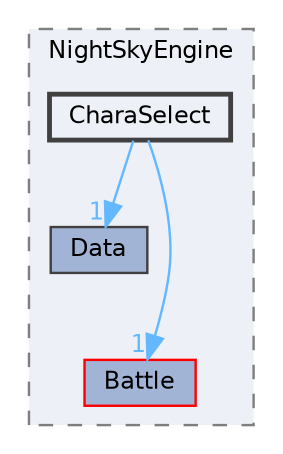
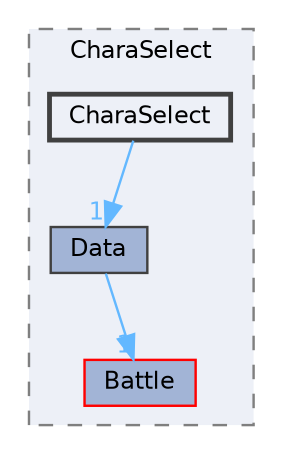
  digraph {
    compound=true
    node [color=grey25 fillcolor="#a2b4d6" fontname=Helvetica fontsize=10 shape=box style=filled]
    edge [color=steelblue1 fontcolor=steelblue1 fontname=Helvetica fontsize=10 headlabel=1 labeldistance=1.5 labelfontname=Helvetica labelfontsize=10]
    n1 [height=0.2 label=Data width=0.4]
    n2 [color=red height=0.2 label=Battle width=0.4]
    n3 [fillcolor="#edf0f7" height=0.2 label=CharaSelect style="filled,bold" width=0.4]
    subgraph cluster_1 {
      bgcolor="#edf0f7"
      fontname=Helvetica
      fontsize=10
-     label=NightSkyEngine
+     label=CharaSelect
      pencolor=grey50
      style="filled,dashed"
      n1
      n2
      n3
    }
    n3 -> n1
-   n3 -> n2
+   n1 -> n2
  }
